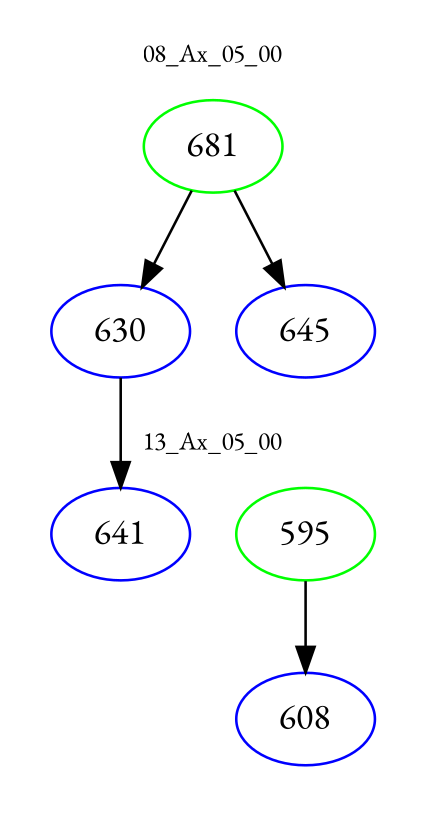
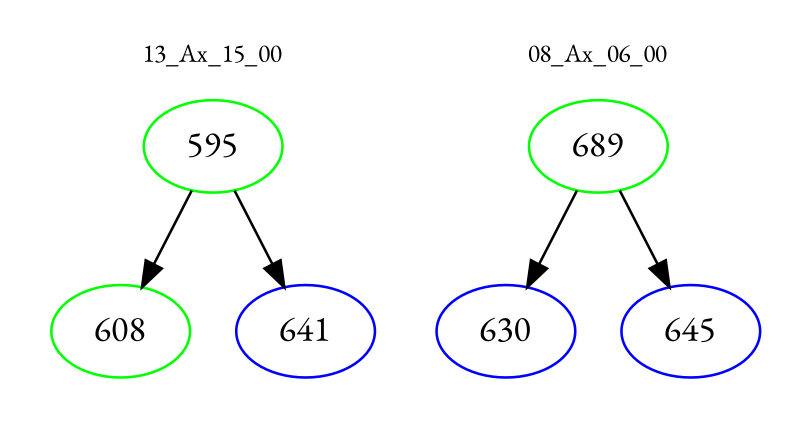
  digraph {
    fontname="EB Garamond"
    node [color=blue fontname="EB Garamond"]
    edge [color=black fontname="EB Garamond"]
    n1 [color=green label=595]
-   n2 [label=608]
+   n2 [color=green label=608]
    n3 [label=641]
-   n4 [color=green label=681]
+   n4 [color=green label=689]
    n5 [label=630]
    n6 [label=645]
    subgraph cluster_1 {
      color=white
      fontsize=10
-     label="13_Ax_05_00"
+     label="13_Ax_15_00"
      n1
      n2
      n3
    }
    subgraph cluster_2 {
      color=white
      fontsize=10
-     label="08_Ax_05_00"
+     label="08_Ax_06_00"
      n4
      n5
      n6
    }
    n1 -> n2
-   n5 -> n3
+   n1 -> n3
    n4 -> n5
    n4 -> n6
  }
